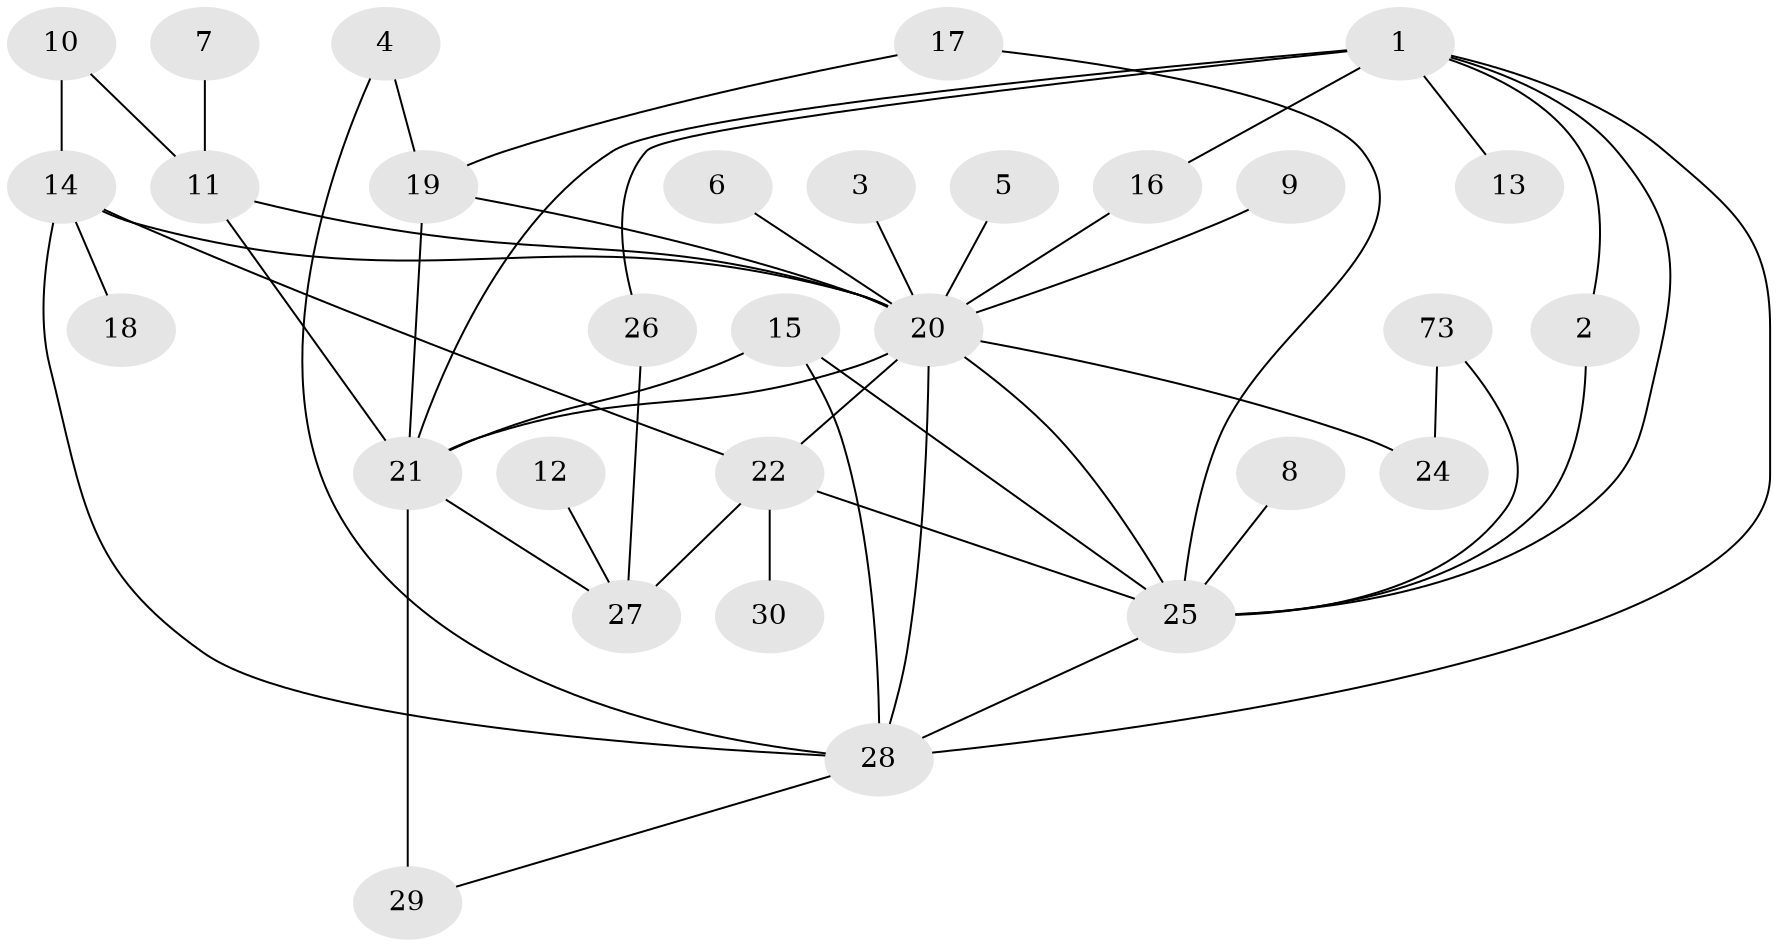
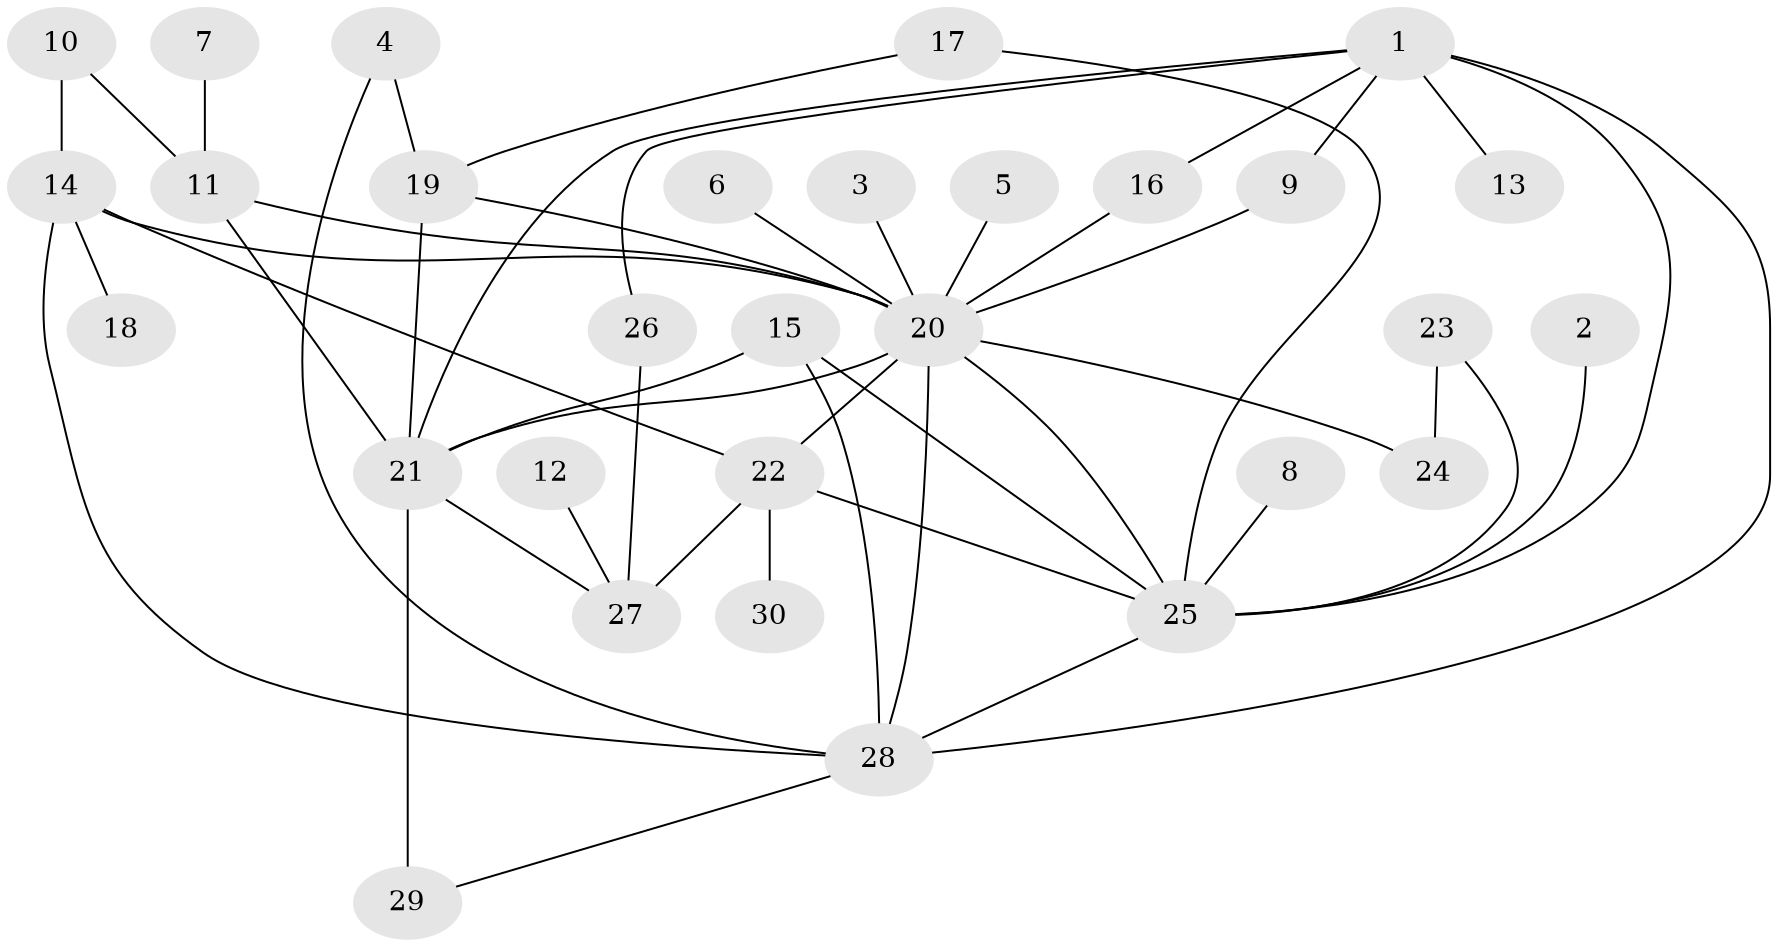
  graph {
    node [color=gray90 style=filled]
    edge [weight=1.0]
    1
    2
    13
    16
    21
    25
    26
    28
    20
    27
    29
    3
    22
    24
    4
    19
    5
    6
    7
    11
    8
    9
    10
    14
    18
    12
    30
    15
    17
-   23 [label=73]
-   1 -- 2
+   23
+   1 -- 9
    1 -- 13
    1 -- 16
    1 -- 21
    1 -- 25
    1 -- 26
    1 -- 28
    2 -- 25
    16 -- 20 [weight=2.0]
    21 -- 27
    21 -- 29
    25 -- 28
    26 -- 27
    28 -- 29
    20 -- 21 [weight=2.0]
    20 -- 25
    20 -- 28
    20 -- 22 [weight=3.0]
    20 -- 24
    3 -- 20
    22 -- 25
    22 -- 27 [weight=2.0]
    22 -- 30
    4 -- 28
    4 -- 19
    19 -- 21
    19 -- 20
    5 -- 20
    6 -- 20
    7 -- 11
    11 -- 21
    11 -- 20 [weight=2.0]
    8 -- 25
    9 -- 20
    10 -- 11
    10 -- 14
    14 -- 28
    14 -- 20
    14 -- 22
    14 -- 18
    12 -- 27
    15 -- 21
    15 -- 25
    15 -- 28
    17 -- 25
    17 -- 19
    23 -- 25
    23 -- 24
  }
